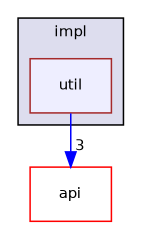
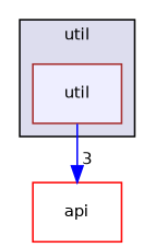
  digraph {
    compound=true
    node [fontname=Helvetica fontsize=10 shape=box style=filled]
    n1 [fillcolor="#eeeeff" label=util pencolor=black color=brown]
    n2 [color=red fillcolor=white label=api]
    subgraph cluster_1 {
      bgcolor="#ddddee"
      fontname=Helvetica
      fontsize=10
-     label=impl
+     label=util
      pencolor=black
      n1
    }
    n1 -> n2 [headlabel=3 labeldistance=1.5 labelfontname=Helvetica labelfontsize=10 color=blue]
  }
